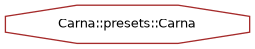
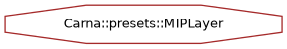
  digraph {
    rankdir=LR
-   n1 [color=brown fillcolor=white fontname=Helvetica fontsize=10 height=0.2 label="Carna::presets::Carna" shape=octagon style=filled width=0.4]
+   n1 [color=brown fillcolor=white fontname=Helvetica fontsize=10 height=0.2 label="Carna::presets::MIPLayer" shape=octagon style=filled width=0.4]
  }
